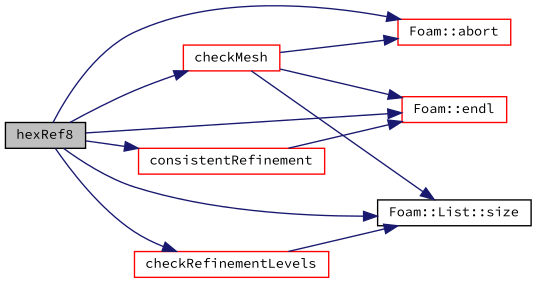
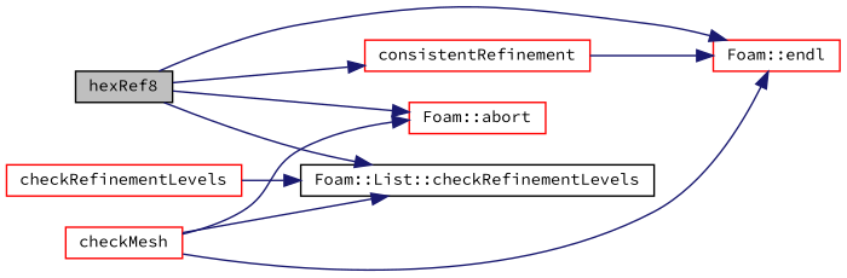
  digraph {
    fontname="Source Code Pro"
    rankdir=LR
    node [color=red fontname="Source Code Pro" fontsize=10 shape=record]
    edge [color=midnightblue fontname="Source Code Pro" fontsize=10 labelfontname=FreeSans labelfontsize=10 style=solid]
    n1 [color=black fillcolor=grey75 fontcolor=black height=0.2 label=hexRef8 style=filled width=0.4]
    n2 [height=0.2 label="Foam::abort" width=0.4]
    n3 [height=0.2 label=checkMesh width=0.4]
    n4 [height=0.2 label="Foam::endl" width=0.4]
-   n5 [color=black height=0.2 label="Foam::List::size" width=0.4]
+   n5 [color=black height=0.2 label="Foam::List::checkRefinementLevels" width=0.4]
    n6 [height=0.2 label=checkRefinementLevels width=0.4]
    n7 [height=0.2 label=consistentRefinement width=0.4]
    n1 -> n2
-   n1 -> n3
    n1 -> n4
    n1 -> n5
-   n1 -> n6
    n1 -> n7
    n3 -> n2
    n3 -> n4
    n3 -> n5
    n6 -> n5
    n7 -> n4
  }
